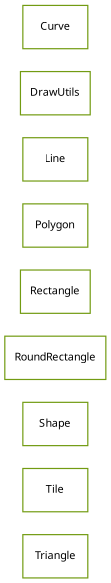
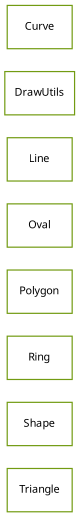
  strict digraph {
    rankdir=LR
    node [color="#729b12" fontname=Verdana fontsize=9 shape=record]
    n1 [label=Triangle]
-   n2 [label=Tile]
    n3 [label=Shape]
-   n4 [label=RoundRectangle]
-   n6 [label=Rectangle]
+   n5 [label=Ring]
    n7 [label=Polygon]
+   n8 [label=Oval]
    n9 [label=Line]
    n10 [label=DrawUtils]
    n11 [label=Curve]
  }
